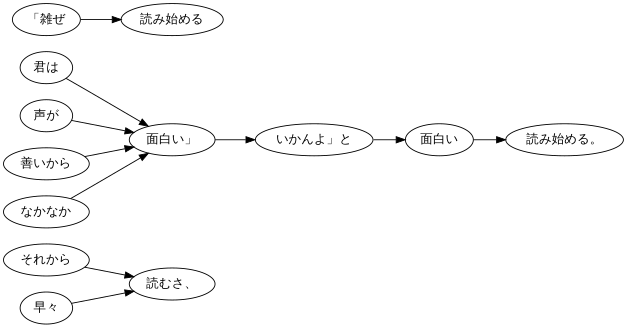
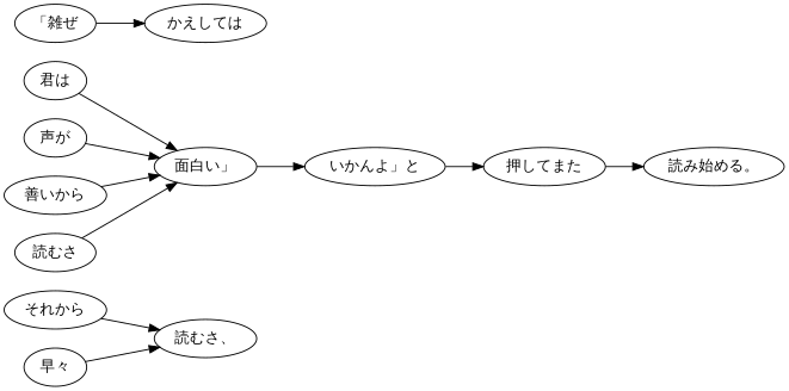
  digraph {
    fontname=Nunito
    rankdir=LR
    node [fontname=Nunito]
    edge [fontname=Nunito]
    n1 [label="それから"]
    n2 [label="読むさ、"]
    n3 [label="早々"]
    n4 [label="面白い」"]
    n5 [label="いかんよ」と"]
    n6 [label="君は"]
    n7 [label="声が"]
    n8 [label="善いから"]
-   n9 [label="なかなか"]
-   n10 [label="面白い"]
+   n9 [label="読むさ"]
+   n10 [label="押してまた"]
    n11 [label="「雑ぜ"]
-   n12 [label="読み始める"]
+   n12 [label="かえしては"]
    n13 [label="読み始める。"]
    n1 -> n2
    n3 -> n2
    n4 -> n5
    n5 -> n10
    n6 -> n4
    n7 -> n4
    n8 -> n4
    n9 -> n4
    n10 -> n13
    n11 -> n12
  }
